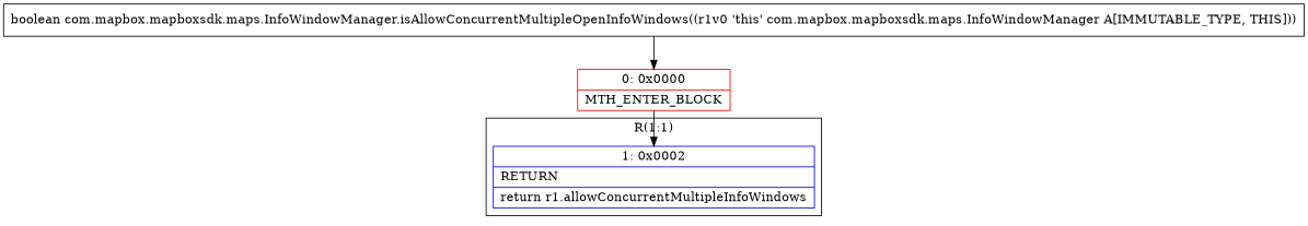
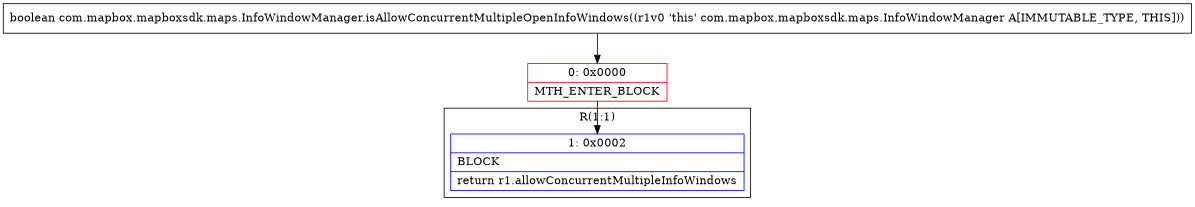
  digraph {
    node [shape=record]
-   n1 [color=blue label="{1\:\ 0x0002|RETURN\l|return r1.allowConcurrentMultipleInfoWindows\l}"]
+   n1 [color=blue label="{1\:\ 0x0002|BLOCK\l|return r1.allowConcurrentMultipleInfoWindows\l}"]
    n2 [color=red label="{0\:\ 0x0000|MTH_ENTER_BLOCK\l}"]
    n3 [label="{boolean com.mapbox.mapboxsdk.maps.InfoWindowManager.isAllowConcurrentMultipleOpenInfoWindows((r1v0 'this' com.mapbox.mapboxsdk.maps.InfoWindowManager A[IMMUTABLE_TYPE, THIS])) }"]
    subgraph cluster_1 {
      label="R(1:1)"
      n1
    }
    n2 -> n1
    n3 -> n2
  }
